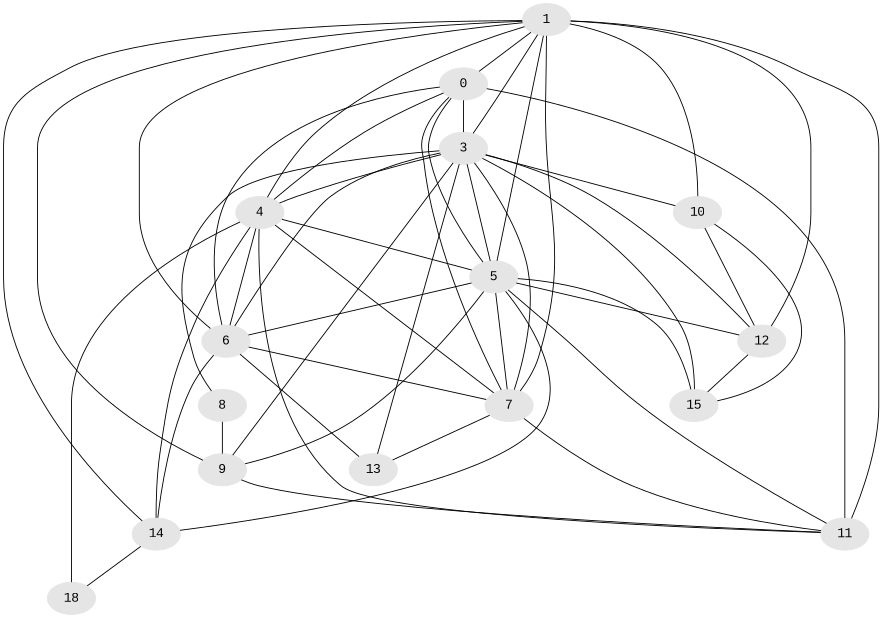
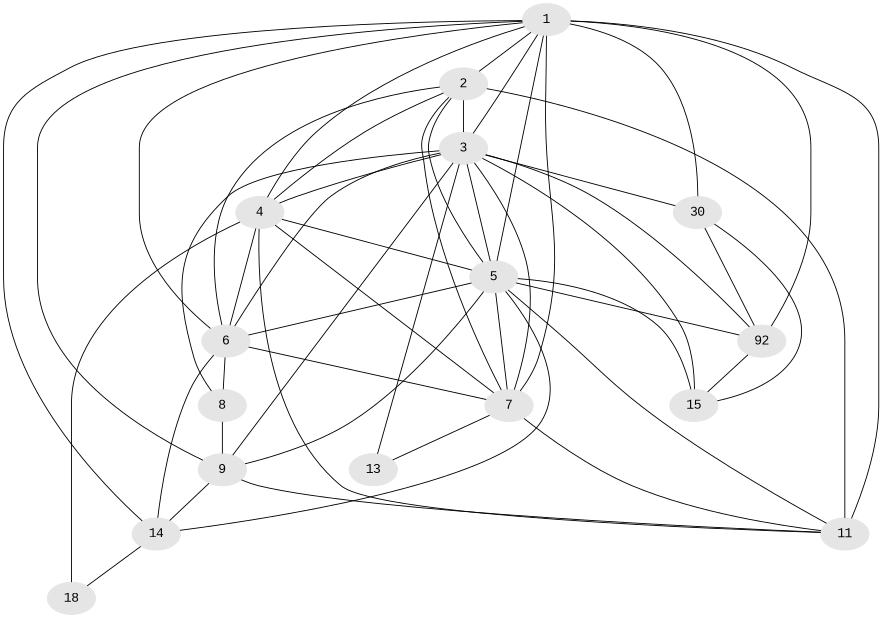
  graph {
    fontname="Liberation Mono"
    node [color=gray90 fontname="Liberation Mono" style=filled]
    edge [fontname="Liberation Mono" weight=1.0]
    1
-   2 [label=0]
+   2
    3
    4
    5
    6
    7
    9
-   10
-   12
+   10 [label=30]
+   12 [label=92]
    14
    11
    8
    13
    15
    18
    1 -- 2 [weight=2.0]
    1 -- 3 [weight=4.0]
    1 -- 4 [weight=2.0]
    1 -- 5 [weight=4.0]
    1 -- 6 [weight=3.0]
    1 -- 7 [weight=3.0]
    1 -- 9 [weight=2.0]
    1 -- 10
    1 -- 12 [weight=6.0]
    1 -- 14
    1 -- 11
    2 -- 3 [weight=2.0]
    2 -- 4
    2 -- 5 [weight=3.0]
    2 -- 6
    2 -- 7
    2 -- 11 [weight=6.0]
    3 -- 4 [weight=2.0]
    3 -- 5 [weight=4.0]
    3 -- 6 [weight=2.0]
    3 -- 7 [weight=2.0]
    3 -- 9
    3 -- 10 [weight=2.0]
    3 -- 12
    3 -- 8 [weight=4.0]
    3 -- 13 [weight=4.0]
    3 -- 15
    4 -- 5 [weight=3.0]
    4 -- 6
    4 -- 7
    4 -- 11
    4 -- 18 [weight=2.0]
    5 -- 6 [weight=2.0]
    5 -- 7 [weight=2.0]
    5 -- 9
    5 -- 12
    5 -- 14
    5 -- 11
    5 -- 15 [weight=7.0]
    6 -- 7
    6 -- 14
-   6 -- 13 [weight=5.0]
+   6 -- 8 [weight=5.0]
    7 -- 11
    7 -- 13 [weight=2.0]
-   4 -- 14
+   9 -- 14
    9 -- 11
    10 -- 12
    10 -- 15
    12 -- 15
    14 -- 18
    8 -- 9
  }
